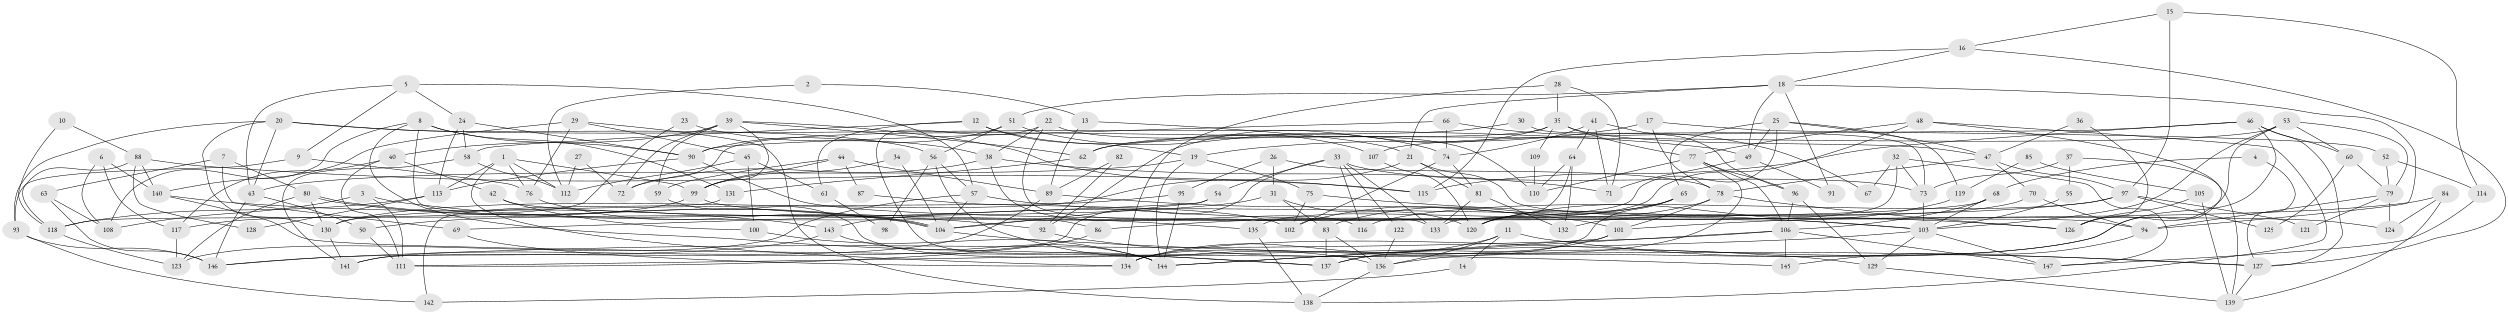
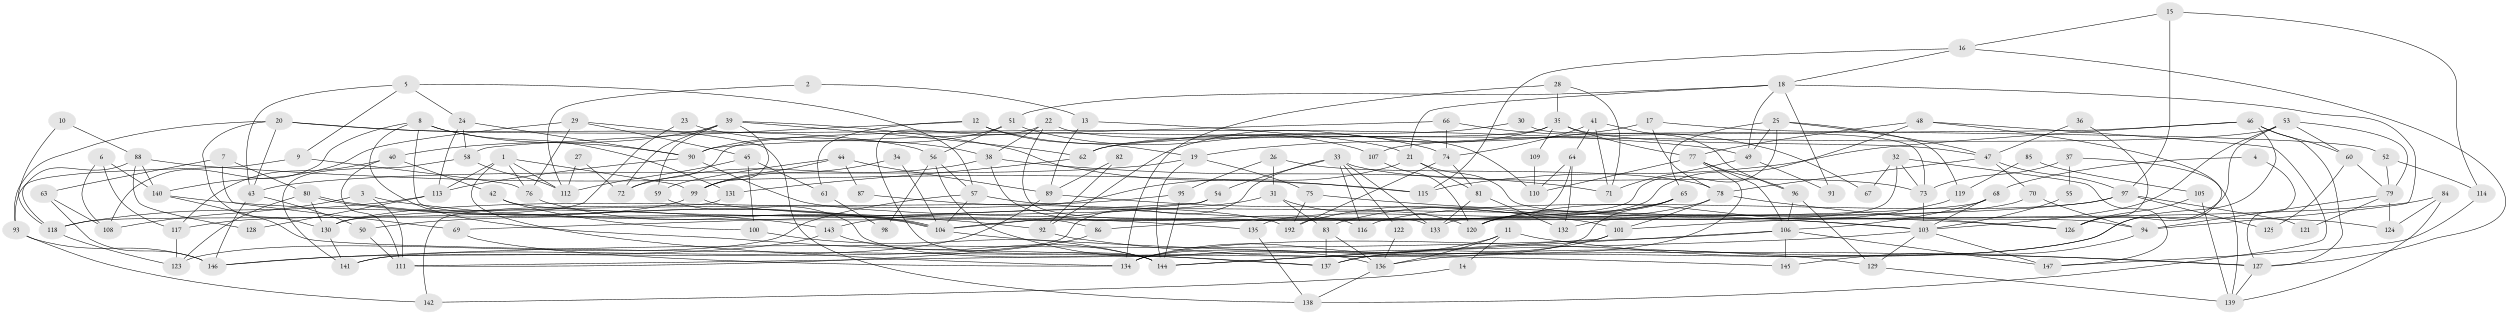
  graph {
    fontname="EB Garamond"
    node [color=gray90 fontname="EB Garamond" style=filled]
    edge [fontname="EB Garamond"]
    1
    76
    99
    112
    113
    134
    104
    117
    103
    118
    128
    2
    13
    21
    89
    3
    92
    108
    111
    129
    4
    68
    127
    86
    106
    139
    5
    9
    24
    43
    57
    93
    90
    58
    50
    146
    126
    123
    6
    140
    145
    143
    7
    63
    69
    80
    130
    8
    131
    137
    124
    142
    10
    88
    115
    11
    14
    136
    138
    12
    19
    61
    107
    75
    144
    141
    98
    120
    94
    81
    101
    15
    16
    97
    114
    18
    125
    116
    121
    147
    49
    51
    91
    17
    52
    78
    79
    83
    71
    56
    74
-   102
+   102 [label=192]
    20
    133
    132
    22
    38
    110
    72
    23
    25
    47
    65
    119
    70
    26
    31
    95
    27
    28
    35
    77
    109
    29
    45
    100
    30
    62
    73
    32
    67
    33
    54
    122
    34
    96
    36
    37
    55
    39
    40
    59
    42
    135
    41
    64
    44
    87
    46
    60
    48
    53
    66
    82
    84
    85
    105
    1 -- 76
    1 -- 99
    1 -- 112
    1 -- 113
    1 -- 134
    76 -- 104
    99 -- 117
    99 -- 103
    113 -- 118
    113 -- 128
    104 -- 127
    117 -- 123
    103 -- 111
    103 -- 129
    103 -- 147
    118 -- 123
    2 -- 112
    2 -- 13
    13 -- 21
    13 -- 89
    21 -- 130
    21 -- 94
    21 -- 81
    89 -- 141
    89 -- 101
    3 -- 92
    3 -- 108
    3 -- 111
    92 -- 129
    129 -- 139
    4 -- 68
    4 -- 127
    68 -- 103
    68 -- 86
    68 -- 106
    127 -- 139
    86 -- 111
    106 -- 146
    106 -- 145
    106 -- 144
    106 -- 147
    5 -- 9
    5 -- 24
    5 -- 43
    5 -- 57
    9 -- 76
    9 -- 93
    24 -- 113
    24 -- 90
    24 -- 58
    43 -- 50
    43 -- 146
    57 -- 104
    57 -- 126
    57 -- 123
    93 -- 146
    93 -- 142
    90 -- 113
    90 -- 124
    58 -- 112
    58 -- 141
    50 -- 111
    6 -- 117
    6 -- 108
    6 -- 140
    140 -- 145
    140 -- 143
    143 -- 146
    143 -- 144
    7 -- 63
    7 -- 69
    7 -- 80
    63 -- 108
    63 -- 146
    69 -- 134
    80 -- 104
    80 -- 104
    80 -- 123
    80 -- 130
    130 -- 141
    8 -- 108
    8 -- 86
    8 -- 90
    8 -- 131
    8 -- 137
    131 -- 142
    10 -- 118
    10 -- 88
    88 -- 118
    88 -- 128
    88 -- 140
    88 -- 115
    11 -- 134
    11 -- 127
    11 -- 14
    11 -- 136
    14 -- 142
    136 -- 138
    12 -- 58
    12 -- 19
    12 -- 61
    12 -- 107
    19 -- 43
    19 -- 75
    19 -- 144
    61 -- 98
    107 -- 120
    75 -- 103
    75 -- 102
    94 -- 145
    81 -- 133
    81 -- 132
    101 -- 137
    101 -- 144
    15 -- 16
    15 -- 97
    15 -- 114
    16 -- 127
    16 -- 115
    16 -- 18
    97 -- 143
    97 -- 125
    97 -- 116
    97 -- 121
    114 -- 147
    18 -- 21
    18 -- 94
    18 -- 49
    18 -- 51
    18 -- 91
    49 -- 91
    49 -- 71
    51 -- 90
    51 -- 56
    51 -- 74
    17 -- 19
    17 -- 52
    17 -- 78
    52 -- 114
    52 -- 79
    78 -- 126
    78 -- 101
    78 -- 83
    79 -- 124
    79 -- 94
    79 -- 121
    83 -- 137
    83 -- 136
    56 -- 57
    56 -- 136
    56 -- 98
    74 -- 81
    74 -- 102
    20 -- 43
    20 -- 93
    20 -- 130
    20 -- 49
    20 -- 56
    22 -- 144
    22 -- 133
    22 -- 38
    22 -- 110
    38 -- 116
    38 -- 71
    38 -- 72
    23 -- 118
    23 -- 38
    25 -- 104
    25 -- 49
    25 -- 47
    25 -- 65
    25 -- 119
    47 -- 97
    47 -- 78
    47 -- 70
    65 -- 134
    65 -- 120
    65 -- 102
    119 -- 120
    70 -- 94
    70 -- 132
    26 -- 78
    26 -- 31
    26 -- 95
    31 -- 50
    31 -- 120
    31 -- 83
    95 -- 130
    95 -- 144
    27 -- 112
    27 -- 72
    28 -- 134
    28 -- 71
    28 -- 35
    35 -- 92
    35 -- 72
    35 -- 47
    35 -- 77
    35 -- 109
    77 -- 106
    77 -- 137
    77 -- 110
    77 -- 96
    109 -- 110
    29 -- 76
    29 -- 140
    29 -- 138
    29 -- 45
    45 -- 112
    45 -- 61
    45 -- 100
    100 -- 144
    30 -- 62
    30 -- 73
    62 -- 131
    73 -- 103
    32 -- 147
    32 -- 133
    32 -- 73
    32 -- 67
    33 -- 141
    33 -- 116
    33 -- 133
    33 -- 73
    33 -- 54
    33 -- 122
    54 -- 104
    54 -- 69
    122 -- 136
    34 -- 99
    34 -- 104
    96 -- 129
    96 -- 106
    36 -- 126
    36 -- 47
    37 -- 139
    37 -- 73
    37 -- 55
    55 -- 103
    39 -- 99
    39 -- 115
    39 -- 72
    39 -- 62
    39 -- 40
    39 -- 59
    40 -- 117
    40 -- 111
    40 -- 42
    59 -- 137
    42 -- 100
    42 -- 135
    135 -- 138
    41 -- 71
    41 -- 74
    41 -- 96
    41 -- 64
    64 -- 120
    64 -- 132
    64 -- 110
    44 -- 99
    44 -- 89
    44 -- 59
    44 -- 87
    87 -- 102
    46 -- 134
    46 -- 127
    46 -- 115
    46 -- 107
    46 -- 60
    60 -- 125
    60 -- 79
    48 -- 136
    48 -- 138
    48 -- 77
    48 -- 135
    53 -- 103
    53 -- 126
    53 -- 79
    53 -- 62
    53 -- 60
    66 -- 90
    66 -- 74
    66 -- 67
    82 -- 89
    82 -- 92
    84 -- 139
    84 -- 124
    84 -- 101
    85 -- 119
    85 -- 105
    105 -- 139
    105 -- 126
  }
